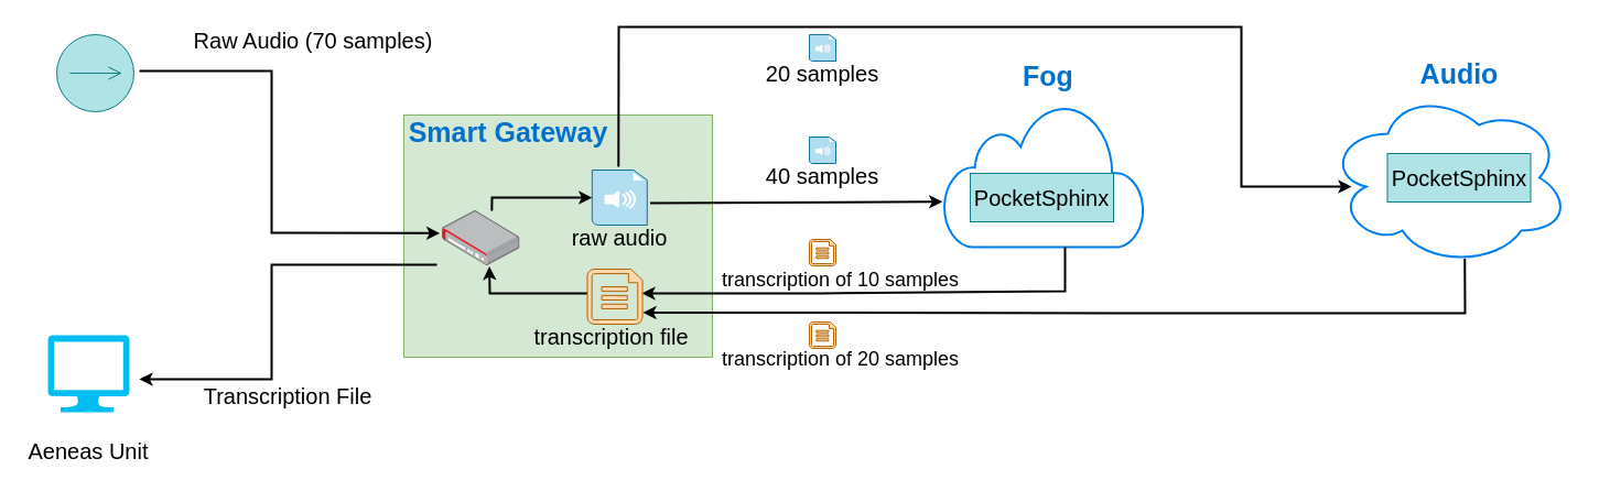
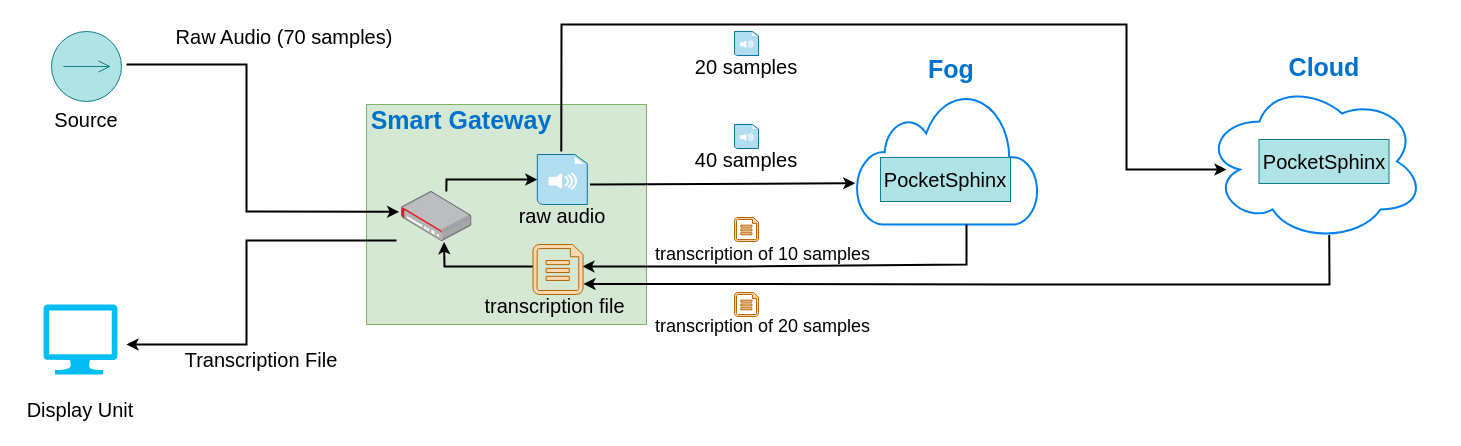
  <mxCell id="0" />
  <mxCell id="1" parent="0" />
  <mxCell id="2" value="" style="rounded=0;whiteSpace=wrap;html=1;fontSize=30;fillColor=#d5e8d4;strokeColor=#82b366;" parent="1" vertex="1"><mxGeometry x="366" y="104" width="280" height="220" as="geometry" /></mxCell>
  <mxCell id="3" value="" style="pointerEvents=1;verticalLabelPosition=bottom;shadow=0;dashed=0;align=center;html=1;verticalAlign=top;shape=mxgraph.electrical.signal_sources.source;aspect=fixed;points=[[0.5,0,0],[1,0.5,0],[0.5,1,0],[0,0.5,0]];elSignalType=dc1;fillColor=#b0e3e6;strokeColor=#0e8088;" parent="1" vertex="1"><mxGeometry x="51" y="30.99" width="70" height="70" as="geometry" /></mxCell>
  <mxCell id="4" value="" style="verticalLabelPosition=bottom;html=1;verticalAlign=top;align=center;strokeColor=none;fillColor=#00BEF2;shape=mxgraph.azure.computer;pointerEvents=1;" parent="1" vertex="1"><mxGeometry x="43" y="304" width="74" height="70" as="geometry" /></mxCell>
- <mxCell id="5" value="Aeneas Unit" style="text;html=1;strokeColor=none;fillColor=none;align=center;verticalAlign=middle;whiteSpace=wrap;rounded=0;fontSize=20;" parent="1" vertex="1"><mxGeometry x="20" y="394" width="120" height="30" as="geometry" /></mxCell>
+ <mxCell id="5" value="Display Unit" style="text;html=1;strokeColor=none;fillColor=none;align=center;verticalAlign=middle;whiteSpace=wrap;rounded=0;fontSize=20;" parent="1" vertex="1"><mxGeometry x="20" y="394" width="120" height="30" as="geometry" /></mxCell>
  <mxCell id="6" value="Raw Audio (70 samples)" style="text;html=1;strokeColor=none;fillColor=none;align=center;verticalAlign=middle;whiteSpace=wrap;rounded=0;fontSize=20;" parent="1" vertex="1"><mxGeometry x="167" y="20.99" width="234" height="30" as="geometry" /></mxCell>
  <mxCell id="7" value="Transcription&amp;nbsp;File" style="text;html=1;strokeColor=none;fillColor=none;align=center;verticalAlign=middle;whiteSpace=wrap;rounded=0;fontSize=20;" parent="1" vertex="1"><mxGeometry x="196" y="344" width="130" height="30" as="geometry" /></mxCell>
  <mxCell id="8" value="Smart Gateway" style="text;html=1;strokeColor=none;fillColor=none;align=center;verticalAlign=middle;whiteSpace=wrap;rounded=0;fontSize=25;fontColor=#0072CE;fontStyle=1" parent="1" vertex="1"><mxGeometry x="346" y="104" width="230" height="30" as="geometry" /></mxCell>
+ <mxCell id="9" value="Source" style="text;html=1;strokeColor=none;fillColor=none;align=center;verticalAlign=middle;whiteSpace=wrap;rounded=0;fontSize=20;" parent="1" vertex="1"><mxGeometry x="26" y="104" width="120" height="30" as="geometry" /></mxCell>
  <mxCell id="10" value="&lt;font style=&quot;font-size: 20px;&quot;&gt;raw audio&lt;/font&gt;" style="text;html=1;strokeColor=none;fillColor=none;align=center;verticalAlign=middle;whiteSpace=wrap;rounded=0;fontSize=18;fontColor=#000000;" parent="1" vertex="1"><mxGeometry x="493.82" y="205.99" width="136" height="20" as="geometry" /></mxCell>
  <mxCell id="11" value="" style="endArrow=classic;html=1;rounded=0;fontSize=20;fontColor=#000000;fillColor=#b1ddf0;strokeColor=#000000;strokeWidth=2;exitX=0.479;exitY=-0.06;exitDx=0;exitDy=0;exitPerimeter=0;" parent="1" source="34" edge="1"><mxGeometry width="50" height="50" relative="1" as="geometry"><mxPoint x="560.965" y="148.615" as="sourcePoint" /><mxPoint x="1226" y="169" as="targetPoint" /><Array as="points"><mxPoint x="561" y="24" /><mxPoint x="1126" y="24" /><mxPoint x="1126" y="169" /></Array></mxGeometry></mxCell>
  <mxCell id="12" value="&lt;br&gt;&lt;span style=&quot;font-size: 20px;&quot;&gt;&lt;b&gt;&lt;br&gt;&lt;/b&gt;&lt;/span&gt;" style="edgeLabel;html=1;align=center;verticalAlign=middle;resizable=0;points=[];fontSize=18;fontColor=#000000;" parent="11" vertex="1" connectable="0"><mxGeometry x="0.474" y="1" relative="1" as="geometry"><mxPoint as="offset" /></mxGeometry></mxCell>
  <mxCell id="13" value="" style="endArrow=classic;html=1;rounded=0;fontSize=18;fontColor=#FF0000;fillColor=#b1ddf0;strokeColor=#000000;strokeWidth=2;entryX=-0.007;entryY=0.683;entryDx=0;entryDy=0;entryPerimeter=0;exitX=1.054;exitY=0.602;exitDx=0;exitDy=0;exitPerimeter=0;" parent="1" source="34" target="19" edge="1"><mxGeometry width="50" height="50" relative="1" as="geometry"><mxPoint x="616.111" y="183.542" as="sourcePoint" /><mxPoint x="846" y="191" as="targetPoint" /></mxGeometry></mxCell>
  <mxCell id="14" value="&lt;br&gt;&lt;font color=&quot;#000000&quot;&gt;&lt;span style=&quot;font-size: 20px;&quot;&gt;&lt;b&gt;&lt;br&gt;&lt;/b&gt;&lt;/span&gt;&lt;/font&gt;" style="edgeLabel;html=1;align=center;verticalAlign=middle;resizable=0;points=[];fontSize=25;fontColor=#FF0000;" parent="13" vertex="1" connectable="0"><mxGeometry x="0.252" y="-2" relative="1" as="geometry"><mxPoint x="1" as="offset" /></mxGeometry></mxCell>
  <mxCell id="15" value="" style="points=[];aspect=fixed;html=1;align=center;shadow=0;dashed=0;image;image=img/lib/allied_telesis/security/Router_VPN.svg;fontSize=25;fontColor=#FF0000;" parent="1" vertex="1"><mxGeometry x="401" y="190.99" width="70.47" height="50" as="geometry" /></mxCell>
  <mxCell id="16" value="20 samples" style="text;html=1;strokeColor=none;fillColor=none;align=center;verticalAlign=middle;whiteSpace=wrap;rounded=0;fontSize=20;fontColor=#000000;" parent="1" vertex="1"><mxGeometry x="678.25" y="44.97" width="135.5" height="43.01" as="geometry" /></mxCell>
  <mxCell id="17" value="&lt;font style=&quot;font-size: 20px;&quot;&gt;transcription file&lt;/font&gt;" style="text;html=1;strokeColor=none;fillColor=none;align=center;verticalAlign=middle;whiteSpace=wrap;rounded=0;fontSize=18;fontColor=#000000;" parent="1" vertex="1"><mxGeometry x="478.82" y="296" width="151" height="20" as="geometry" /></mxCell>
  <mxCell id="18" value="" style="ellipse;shape=cloud;whiteSpace=wrap;html=1;fontSize=15;fontColor=#FF0000;strokeColor=#0080f0;strokeWidth=2;" parent="1" vertex="1"><mxGeometry x="1204" y="80.99" width="220" height="160" as="geometry" /></mxCell>
  <mxCell id="19" value="" style="html=1;verticalLabelPosition=bottom;align=center;labelBackgroundColor=#ffffff;verticalAlign=top;strokeWidth=2;strokeColor=#0080F0;shadow=0;dashed=0;shape=mxgraph.ios7.icons.cloud;fontSize=15;fontColor=#FF0000;" parent="1" vertex="1"><mxGeometry x="856" y="94" width="182" height="130" as="geometry" /></mxCell>
  <mxCell id="20" value="Fog" style="text;html=1;strokeColor=none;fillColor=none;align=center;verticalAlign=middle;whiteSpace=wrap;rounded=0;fontSize=25;fontColor=#0072CE;fontStyle=1" parent="1" vertex="1"><mxGeometry x="836" y="53" width="230" height="30" as="geometry" /></mxCell>
  <mxCell id="21" value="&lt;font style=&quot;font-size: 20px;&quot;&gt;Aeneas&lt;/font&gt;" style="rounded=0;whiteSpace=wrap;html=1;fontSize=15;fillColor=#b0e3e6;strokeColor=#0e8088;" parent="1" vertex="1"><mxGeometry x="892.5" y="157" width="109" height="44" as="geometry" /></mxCell>
  <mxCell id="22" value="" style="endArrow=classic;html=1;rounded=0;fontSize=15;fontColor=#000000;fillColor=#fad7ac;strokeColor=#000000;entryX=1;entryY=0.5;entryDx=0;entryDy=0;entryPerimeter=0;strokeWidth=2;" parent="1" edge="1"><mxGeometry width="50" height="50" relative="1" as="geometry"><mxPoint x="966" y="224" as="sourcePoint" /><mxPoint x="582" y="265.99" as="targetPoint" /><Array as="points"><mxPoint x="966" y="224" /><mxPoint x="966" y="264" /><mxPoint x="746" y="266" /></Array></mxGeometry></mxCell>
  <mxCell id="23" value="" style="endArrow=classic;html=1;rounded=0;fontSize=18;fontColor=#FF0000;fillColor=#fad7ac;strokeColor=#000000;entryX=1.021;entryY=0.848;entryDx=0;entryDy=0;entryPerimeter=0;exitX=0.567;exitY=0.96;exitDx=0;exitDy=0;exitPerimeter=0;strokeWidth=2;" parent="1" source="18" edge="1"><mxGeometry width="50" height="50" relative="1" as="geometry"><mxPoint x="1446" y="234" as="sourcePoint" /><mxPoint x="583.029" y="283.39" as="targetPoint" /><Array as="points"><mxPoint x="1329" y="284" /><mxPoint x="1126" y="284" /></Array></mxGeometry></mxCell>
- <mxCell id="24" value="Audio" style="text;html=1;strokeColor=none;fillColor=none;align=center;verticalAlign=middle;whiteSpace=wrap;rounded=0;fontSize=25;fontColor=#0072CE;fontStyle=1" parent="1" vertex="1"><mxGeometry x="1208.5" y="50.99" width="230" height="30" as="geometry" /></mxCell>
+ <mxCell id="24" value="Cloud" style="text;html=1;strokeColor=none;fillColor=none;align=center;verticalAlign=middle;whiteSpace=wrap;rounded=0;fontSize=25;fontColor=#0072CE;fontStyle=1" parent="1" vertex="1"><mxGeometry x="1208.5" y="50.99" width="230" height="30" as="geometry" /></mxCell>
  <mxCell id="25" value="" style="endArrow=classic;html=1;rounded=0;fontSize=20;fontColor=#FF0000;entryX=-0.033;entryY=0.408;entryDx=0;entryDy=0;strokeWidth=2;entryPerimeter=0;" parent="1" target="15" edge="1"><mxGeometry width="50" height="50" relative="1" as="geometry"><mxPoint x="126" y="64" as="sourcePoint" /><mxPoint x="326" y="94" as="targetPoint" /><Array as="points"><mxPoint x="246" y="64" /><mxPoint x="246" y="211" /></Array></mxGeometry></mxCell>
  <mxCell id="26" value="&lt;br&gt;&lt;b&gt;&lt;br&gt;&lt;/b&gt;" style="edgeLabel;html=1;align=center;verticalAlign=middle;resizable=0;points=[];fontSize=20;" parent="25" vertex="1" connectable="0"><mxGeometry x="-0.186" relative="1" as="geometry"><mxPoint y="-1" as="offset" /></mxGeometry></mxCell>
  <mxCell id="27" value="" style="endArrow=classic;html=1;rounded=0;fontSize=20;strokeWidth=2;" parent="1" edge="1"><mxGeometry width="50" height="50" relative="1" as="geometry"><mxPoint x="396" y="240" as="sourcePoint" /><mxPoint x="126" y="344" as="targetPoint" /><Array as="points"><mxPoint x="246" y="240" /><mxPoint x="246" y="344" /></Array></mxGeometry></mxCell>
  <mxCell id="28" value="&lt;br&gt;" style="edgeLabel;html=1;align=center;verticalAlign=middle;resizable=0;points=[];fontSize=18;fontColor=#FF0000;" parent="27" vertex="1" connectable="0"><mxGeometry x="-0.381" y="2" relative="1" as="geometry"><mxPoint as="offset" /></mxGeometry></mxCell>
  <mxCell id="29" value="" style="endArrow=classic;html=1;rounded=0;strokeWidth=2;exitX=0.636;exitY=-0.001;exitDx=0;exitDy=0;exitPerimeter=0;" parent="1" source="15" target="34" edge="1"><mxGeometry width="50" height="50" relative="1" as="geometry"><mxPoint x="446" y="184" as="sourcePoint" /><mxPoint x="510" y="179" as="targetPoint" /><Array as="points"><mxPoint x="446" y="179" /></Array></mxGeometry></mxCell>
  <mxCell id="30" value="" style="endArrow=classic;html=1;rounded=0;strokeWidth=2;exitX=0;exitY=0.5;exitDx=0;exitDy=0;exitPerimeter=0;entryX=0.604;entryY=1.011;entryDx=0;entryDy=0;entryPerimeter=0;" parent="1" target="15" edge="1"><mxGeometry width="50" height="50" relative="1" as="geometry"><mxPoint x="533" y="265.99" as="sourcePoint" /><mxPoint x="466" y="234" as="targetPoint" /><Array as="points"><mxPoint x="444" y="266" /></Array></mxGeometry></mxCell>
  <mxCell id="31" value="transcription of 10 samples" style="text;html=1;strokeColor=none;fillColor=none;align=center;verticalAlign=middle;whiteSpace=wrap;rounded=0;fontSize=18;fontColor=#000000;" parent="1" vertex="1"><mxGeometry x="639" y="244" width="247" height="20" as="geometry" /></mxCell>
  <mxCell id="32" value="transcription of 20 samples" style="text;html=1;strokeColor=none;fillColor=none;align=center;verticalAlign=middle;whiteSpace=wrap;rounded=0;fontSize=18;fontColor=#000000;" parent="1" vertex="1"><mxGeometry x="648.25" y="316" width="228.5" height="20" as="geometry" /></mxCell>
  <mxCell id="33" value="" style="verticalLabelPosition=bottom;html=1;verticalAlign=top;align=center;strokeColor=#b46504;fillColor=#fad7ac;shape=mxgraph.azure.cloud_services_configuration_file;pointerEvents=1;" parent="1" vertex="1"><mxGeometry x="532.5" y="244" width="50" height="50" as="geometry" /></mxCell>
  <mxCell id="34" value="" style="shadow=0;dashed=0;html=1;strokeColor=#10739e;fillColor=#b1ddf0;labelPosition=center;verticalLabelPosition=bottom;verticalAlign=top;align=center;outlineConnect=0;shape=mxgraph.veeam.audio_file;" parent="1" vertex="1"><mxGeometry x="536.82" y="154" width="50" height="50" as="geometry" /></mxCell>
  <mxCell id="35" value="" style="shadow=0;dashed=0;html=1;strokeColor=#10739e;fillColor=#b1ddf0;labelPosition=center;verticalLabelPosition=bottom;verticalAlign=top;align=center;outlineConnect=0;shape=mxgraph.veeam.audio_file;" parent="1" vertex="1"><mxGeometry x="734" y="30.99" width="24" height="24" as="geometry" /></mxCell>
  <mxCell id="36" value="" style="verticalLabelPosition=bottom;html=1;verticalAlign=top;align=center;strokeColor=#b46504;fillColor=#fad7ac;shape=mxgraph.azure.cloud_services_configuration_file;pointerEvents=1;" parent="1" vertex="1"><mxGeometry x="734" y="292" width="24" height="24" as="geometry" /></mxCell>
  <mxCell id="37" value="" style="verticalLabelPosition=bottom;html=1;verticalAlign=top;align=center;strokeColor=#b46504;fillColor=#fad7ac;shape=mxgraph.azure.cloud_services_configuration_file;pointerEvents=1;" parent="1" vertex="1"><mxGeometry x="734" y="216.99" width="24" height="24" as="geometry" /></mxCell>
  <mxCell id="38" style="edgeStyle=orthogonalEdgeStyle;rounded=0;orthogonalLoop=1;jettySize=auto;html=1;exitX=0.5;exitY=1;exitDx=0;exitDy=0;" parent="1" source="6" target="6" edge="1"><mxGeometry relative="1" as="geometry" /></mxCell>
  <mxCell id="39" value="&lt;font style=&quot;font-size: 20px;&quot;&gt;PocketSphinx&lt;/font&gt;" style="rounded=0;whiteSpace=wrap;html=1;fontSize=15;fillColor=#b0e3e6;strokeColor=#0e8088;" parent="1" vertex="1"><mxGeometry x="880" y="157" width="130" height="44" as="geometry" /></mxCell>
  <mxCell id="40" value="&lt;font style=&quot;font-size: 20px;&quot;&gt;PocketSphinx&lt;/font&gt;" style="rounded=0;whiteSpace=wrap;html=1;fontSize=15;fillColor=#b0e3e6;strokeColor=#0e8088;" parent="1" vertex="1"><mxGeometry x="1258.5" y="138.99" width="130" height="44" as="geometry" /></mxCell>
  <mxCell id="41" value="" style="shadow=0;dashed=0;html=1;strokeColor=#10739e;fillColor=#b1ddf0;labelPosition=center;verticalLabelPosition=bottom;verticalAlign=top;align=center;outlineConnect=0;shape=mxgraph.veeam.audio_file;" parent="1" vertex="1"><mxGeometry x="734" y="124" width="24" height="24" as="geometry" /></mxCell>
  <mxCell id="42" value="40 samples" style="text;html=1;strokeColor=none;fillColor=none;align=center;verticalAlign=middle;whiteSpace=wrap;rounded=0;fontSize=20;fontColor=#000000;" parent="1" vertex="1"><mxGeometry x="678.25" y="137.98" width="135.5" height="43.01" as="geometry" /></mxCell>
